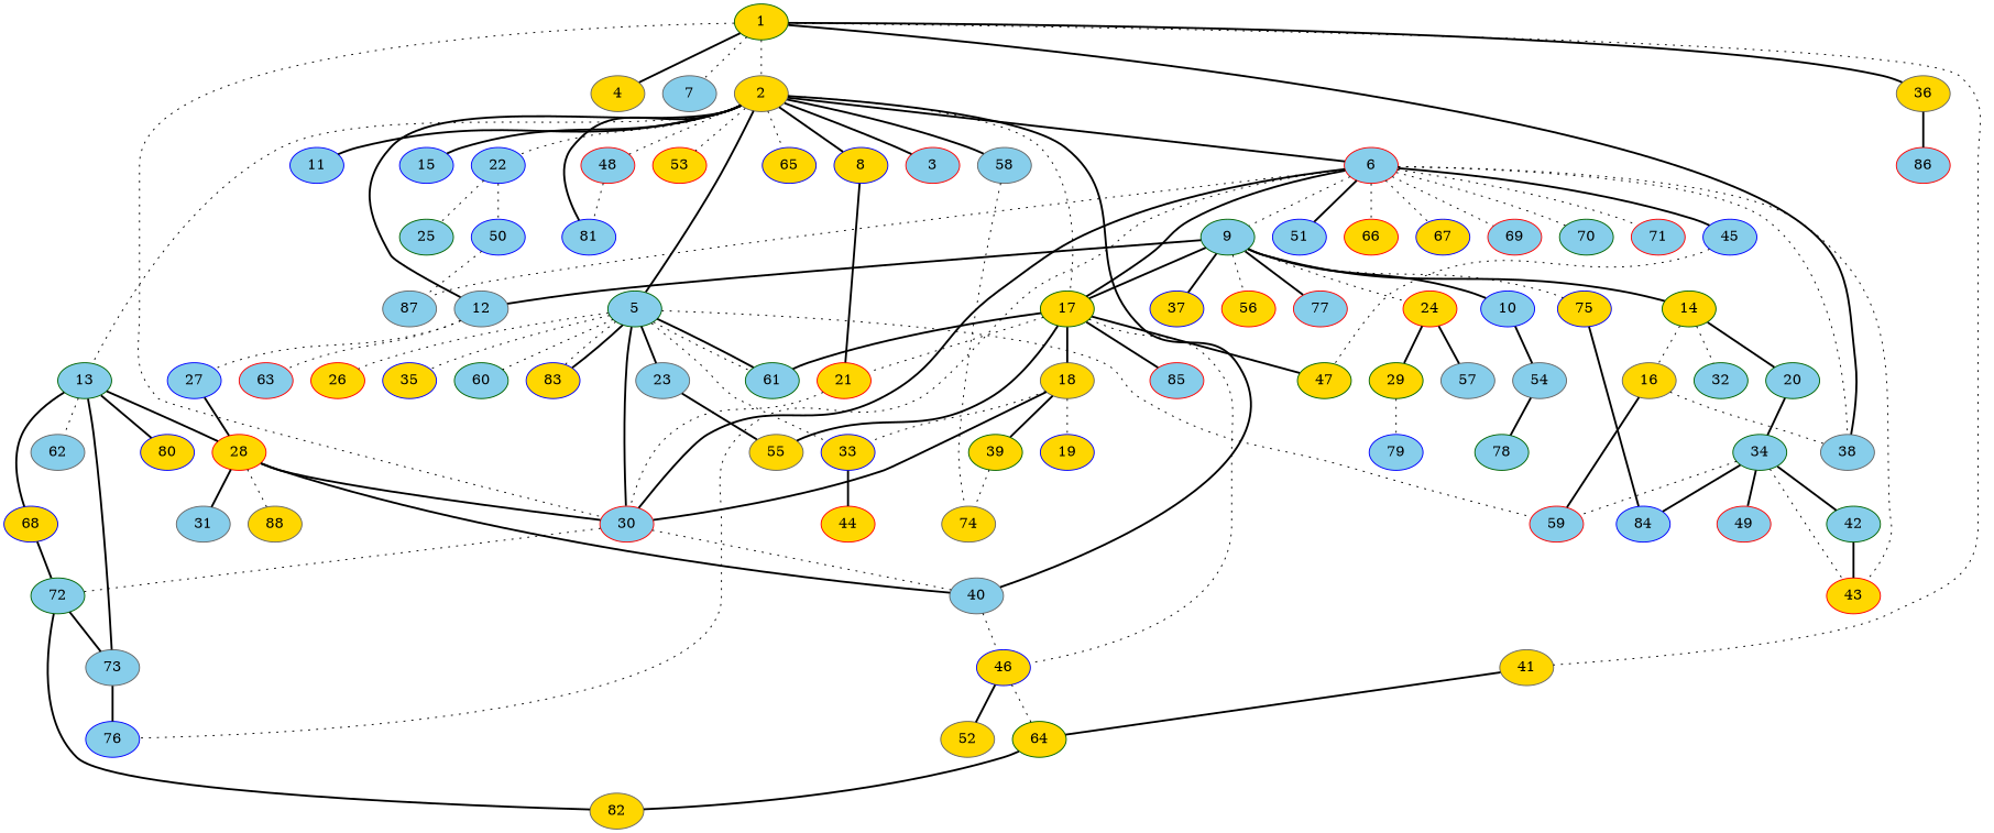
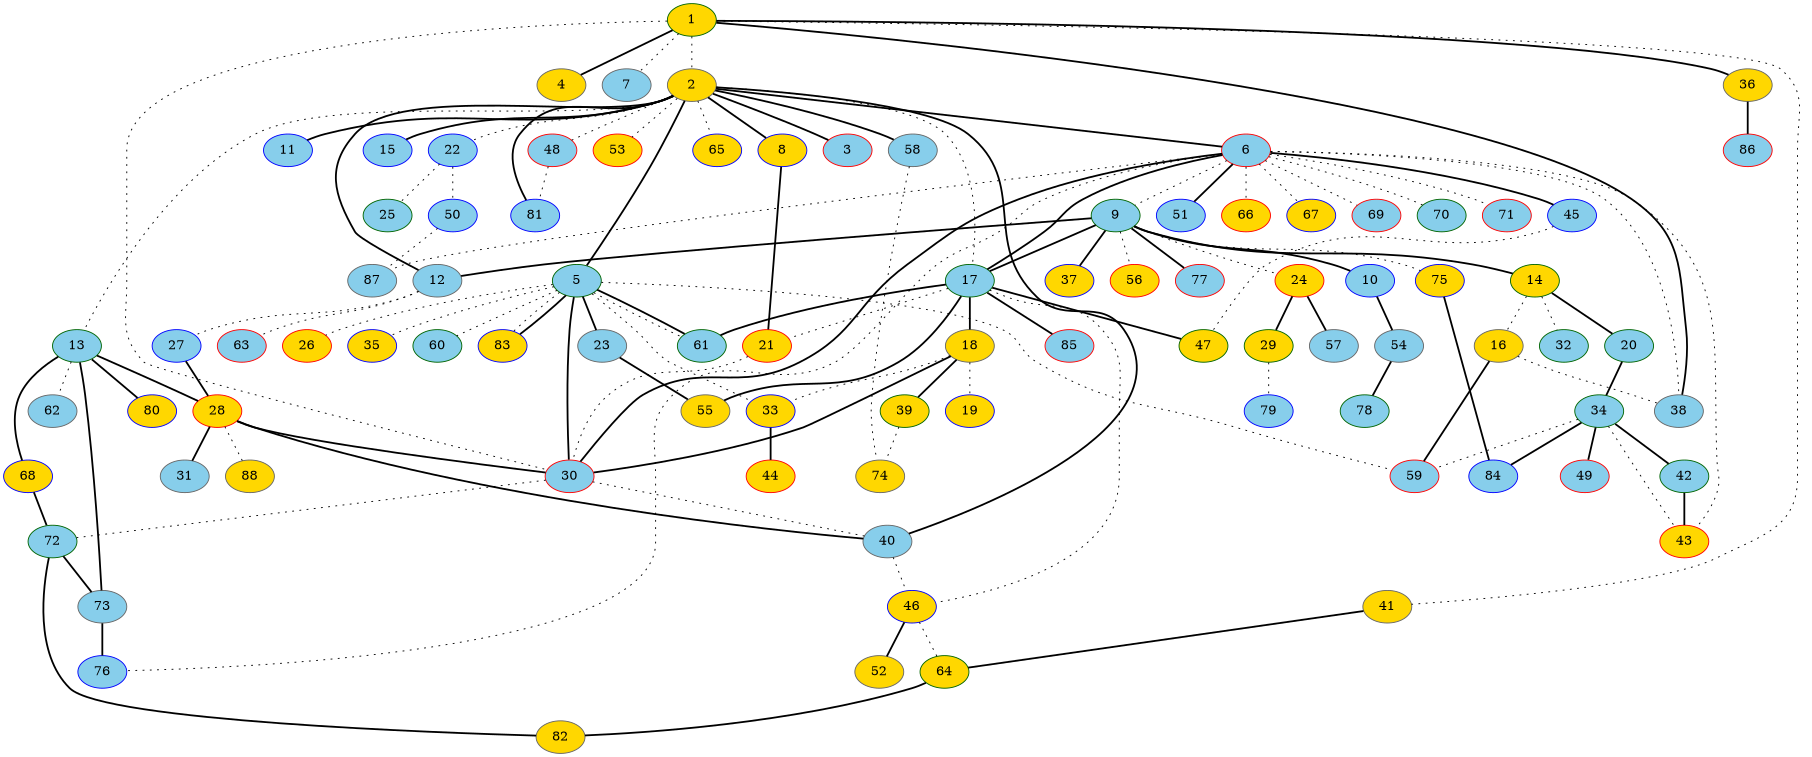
  graph {
    node [color=blue fillcolor=skyblue style=filled]
    edge [style=bold]
    1 [color=darkgreen fillcolor=gold]
    2 [color=gray40 fillcolor=gold]
    4 [color=gray40 fillcolor=gold]
    7 [color=gray40]
    30 [color=red]
    36 [color=gray40 fillcolor=gold]
    38 [color=gray40]
    41 [color=gray40 fillcolor=gold]
    3 [color=red]
    5 [color=darkgreen]
    6 [color=red]
    8 [fillcolor=gold]
    11
    12 [color=gray40]
    13 [color=darkgreen]
    15
-   17 [color=darkgreen fillcolor=gold]
+   17 [color=darkgreen]
    22
    40 [color=gray40]
    48 [color=red]
    53 [color=red fillcolor=gold]
    58 [color=gray40]
    65 [fillcolor=gold]
    81
    72 [color=darkgreen]
    86 [color=red]
    64 [color=darkgreen fillcolor=gold]
    23 [color=gray40]
    26 [color=red fillcolor=gold]
    33 [fillcolor=gold]
    35 [fillcolor=gold]
    59 [color=red]
    60 [color=darkgreen]
    61 [color=darkgreen]
    83 [fillcolor=gold]
    9 [color=darkgreen]
    43 [color=red fillcolor=gold]
    45
    51
    66 [color=red fillcolor=gold]
    67 [fillcolor=gold]
    69 [color=red]
    70 [color=darkgreen]
    71 [color=red]
    76
    87 [color=gray40]
    21 [color=red fillcolor=gold]
    27
    63 [color=red]
    28 [color=red fillcolor=gold]
    62 [color=gray40]
    68 [fillcolor=gold]
    73 [color=gray40]
    80 [fillcolor=gold]
    18 [color=gray40 fillcolor=gold]
    46 [fillcolor=gold]
    47 [color=darkgreen fillcolor=gold]
    55 [color=gray40 fillcolor=gold]
    85 [color=red]
    25 [color=darkgreen]
    50
    74 [color=gray40 fillcolor=gold]
    44 [color=red fillcolor=gold]
    10
    14 [color=darkgreen fillcolor=gold]
    24 [color=red fillcolor=gold]
    37 [fillcolor=gold]
    56 [color=red fillcolor=gold]
    75 [fillcolor=gold]
    77 [color=red]
    54 [color=gray40]
    16 [color=gray40 fillcolor=gold]
    20 [color=darkgreen]
    32 [color=darkgreen]
    29 [color=darkgreen fillcolor=gold]
    57 [color=gray40]
    84
    78 [color=darkgreen]
    31 [color=gray40]
    88 [color=gray40 fillcolor=gold]
    34 [color=darkgreen]
    19 [fillcolor=gold]
    39 [color=darkgreen fillcolor=gold]
    52 [color=gray40 fillcolor=gold]
    42 [color=darkgreen]
    49 [color=red]
    79
    82 [color=gray40 fillcolor=gold]
    1 -- 2 [style=dotted]
    1 -- 4
    1 -- 7 [style=dotted]
    1 -- 30 [style=dotted]
    1 -- 36
    1 -- 38
    1 -- 41 [style=dotted]
    2 -- 3
    2 -- 5
    2 -- 6
    2 -- 8
    2 -- 11
    2 -- 12
    2 -- 13 [style=dotted]
    2 -- 15
    2 -- 17 [style=dotted]
    2 -- 22 [style=dotted]
    2 -- 40
    2 -- 48 [style=dotted]
    2 -- 53 [style=dotted]
    2 -- 58
    2 -- 65 [style=dotted]
    2 -- 81
    30 -- 40 [style=dotted]
    30 -- 72 [style=dotted]
    36 -- 86
    41 -- 64
    5 -- 30
    5 -- 23
    5 -- 26 [style=dotted]
    5 -- 33 [style=dotted]
    5 -- 35 [style=dotted]
    5 -- 59 [style=dotted]
    5 -- 60 [style=dotted]
    5 -- 61 [style=dotted]
    5 -- 61
    5 -- 83 [style=dotted]
    5 -- 83
    6 -- 30
    6 -- 38 [style=dotted]
    6 -- 17
    6 -- 9 [style=dotted]
    6 -- 43 [style=dotted]
    6 -- 45
    6 -- 51
    6 -- 66 [style=dotted]
    6 -- 67 [style=dotted]
    6 -- 69 [style=dotted]
    6 -- 70 [style=dotted]
    6 -- 71 [style=dotted]
    6 -- 76 [style=dotted]
    6 -- 87 [style=dotted]
    8 -- 21
    12 -- 27 [style=dotted]
    12 -- 63 [style=dotted]
    13 -- 28
    13 -- 62 [style=dotted]
    13 -- 68
    13 -- 73
    13 -- 80
    17 -- 61
    17 -- 21 [style=dotted]
    17 -- 18
    17 -- 46 [style=dotted]
    17 -- 47
    17 -- 55
    17 -- 85
    22 -- 25 [style=dotted]
    22 -- 50 [style=dotted]
    40 -- 46 [style=dotted]
    48 -- 81 [style=dotted]
    58 -- 74 [style=dotted]
    72 -- 73
    72 -- 82
    64 -- 82
    23 -- 55
    33 -- 44
    9 -- 12
    9 -- 17
    9 -- 10
    9 -- 14
    9 -- 24 [style=dotted]
    9 -- 37
    9 -- 56 [style=dotted]
    9 -- 75 [style=dotted]
    9 -- 77
    45 -- 47 [style=dotted]
    21 -- 30 [style=dotted]
    27 -- 28
    28 -- 30
    28 -- 40
    28 -- 31
    28 -- 88 [style=dotted]
    68 -- 72
    73 -- 76
    18 -- 30
    18 -- 33 [style=dotted]
    18 -- 19 [style=dotted]
    18 -- 39
    46 -- 64 [style=dotted]
    46 -- 52
    50 -- 87 [style=dotted]
    10 -- 54
    14 -- 16 [style=dotted]
    14 -- 20
    14 -- 32 [style=dotted]
    24 -- 29
    24 -- 57
    75 -- 84
    54 -- 78
    16 -- 38 [style=dotted]
    16 -- 59
    20 -- 34
    29 -- 79 [style=dotted]
    34 -- 59 [style=dotted]
    34 -- 43 [style=dotted]
    34 -- 84
    34 -- 42
    34 -- 49
    39 -- 74 [style=dotted]
    42 -- 43
  }
